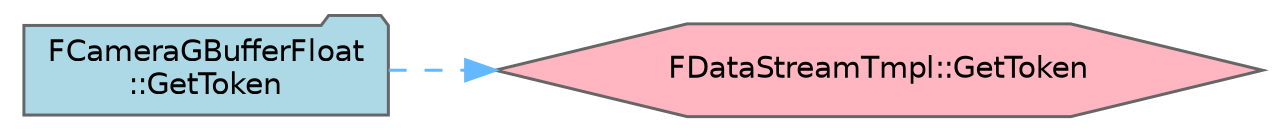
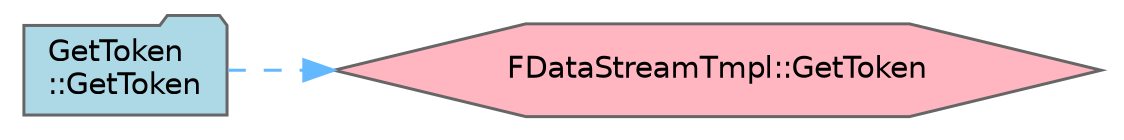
  digraph {
    rankdir=LR
    node [fontname=Helvetica fontsize=10 style=filled]
-   n1 [color=gray40 fillcolor=lightblue fontcolor=black height=0.2 label="FCameraGBufferFloat\l::GetToken" shape=folder width=0.4]
+   n1 [color=gray40 fillcolor=lightblue fontcolor=black height=0.2 label="GetToken\l::GetToken" shape=folder width=0.4]
    n2 [color=grey40 fillcolor=lightpink height=0.2 label="FDataStreamTmpl::GetToken" shape=hexagon width=0.4]
    n1 -> n2 [color=steelblue1 fontname=Helvetica fontsize=10 labelfontname=Helvetica labelfontsize=10 style=dashed]
  }
